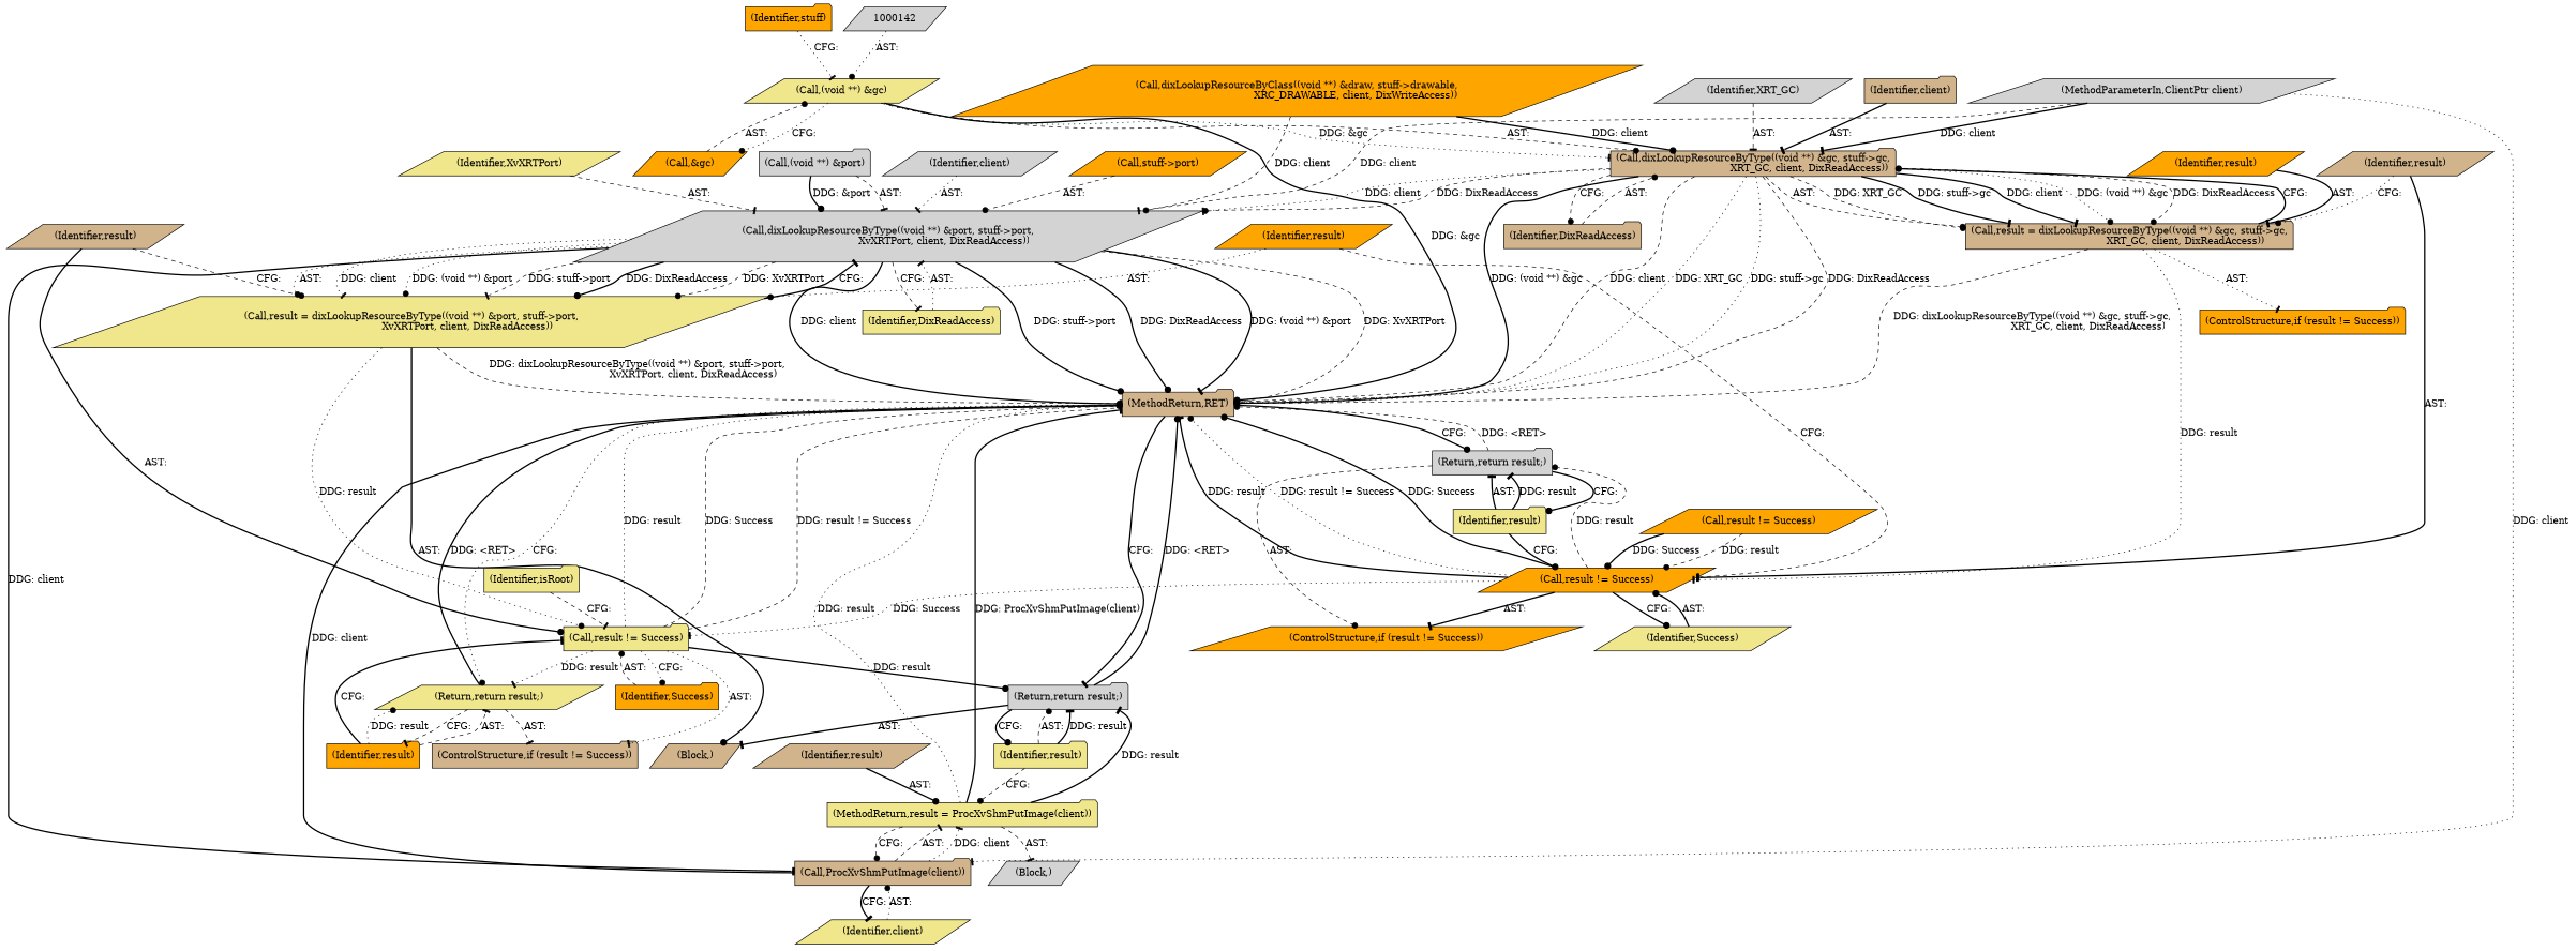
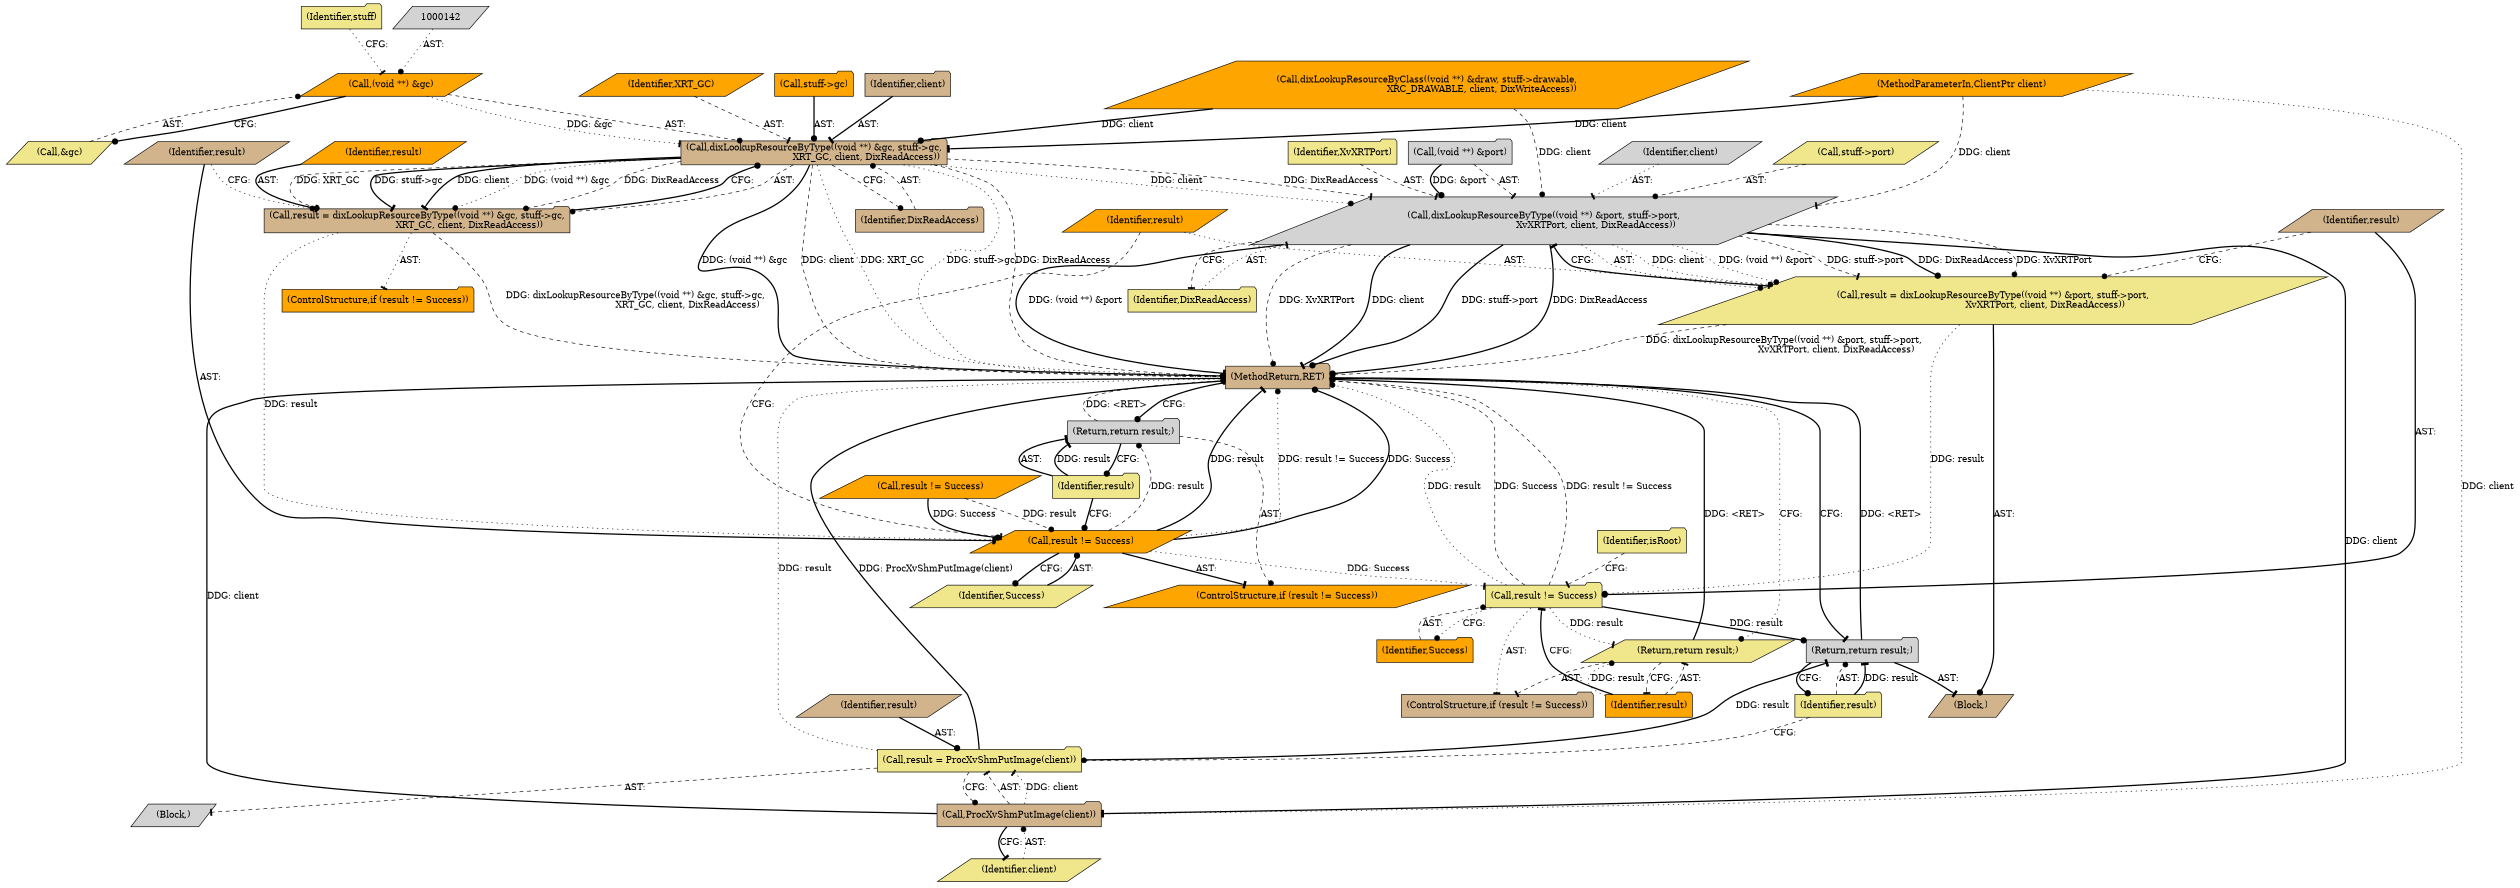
  digraph {
    node [fillcolor=khaki shape=parallelogram style=filled]
    edge [arrowhead=dot style=bold]
-   n1 [label="(Call,(void **) &gc)"]
+   n1 [fillcolor=orange label="(Call,(void **) &gc)"]
    n2 [fillcolor=tan label="(Call,dixLookupResourceByType((void **) &gc, stuff->gc,\n                                     XRT_GC, client, DixReadAccess))" shape=folder]
    n3 [fillcolor=tan label="(MethodReturn,RET)" shape=folder]
-   n4 [fillcolor=orange label="(Call,&gc)"]
+   n4 [label="(Call,&gc)"]
    n5 [fillcolor=tan label="(Call,result = dixLookupResourceByType((void **) &gc, stuff->gc,\n                                     XRT_GC, client, DixReadAccess))" shape=folder]
    n6 [fillcolor=lightgrey label="(Call,dixLookupResourceByType((void **) &port, stuff->port,\n                                     XvXRTPort, client, DixReadAccess))"]
    n7 [fillcolor=tan label="(Identifier,DixReadAccess)" shape=folder]
    n8 [fillcolor=lightgrey label="(Return,return result;)" shape=folder]
    n9 [label="(Return,return result;)"]
    n10 [fillcolor=lightgrey label="(Return,return result;)" shape=folder]
    n11 [fillcolor=orange label="(Call,result != Success)"]
    n12 [fillcolor=orange label="(ControlStructure,if (result != Success))" shape=folder]
    n13 [label="(Call,result = dixLookupResourceByType((void **) &port, stuff->port,\n                                     XvXRTPort, client, DixReadAccess))"]
    n14 [fillcolor=tan label="(Call,ProcXvShmPutImage(client))" shape=folder]
    n15 [label="(Identifier,DixReadAccess)" shape=folder]
    n16 [label="(Call,result != Success)" shape=folder]
    n17 [fillcolor=orange label="(ControlStructure,if (result != Success))"]
    n18 [label="(Identifier,Success)"]
    n19 [label="(Identifier,result)" shape=folder]
    n20 [fillcolor=orange label="(Identifier,Success)" shape=folder]
    n21 [fillcolor=tan label="(ControlStructure,if (result != Success))" shape=folder]
    n22 [fillcolor=orange label="(Identifier,result)" shape=folder]
    n23 [label="(Identifier,result)" shape=folder]
    n24 [fillcolor=tan label="(Block,)"]
-   n25 [label="(MethodReturn,result = ProcXvShmPutImage(client))" shape=folder]
+   n25 [label="(Call,result = ProcXvShmPutImage(client))" shape=folder]
    n26 [label="(Identifier,client)"]
    n27 [fillcolor=lightgrey label="(Block,)"]
    n28 [fillcolor=lightgrey label="(Call,(void **) &port)" shape=folder]
    n29 [fillcolor=orange label="(Identifier,result)"]
    n30 [label="(Identifier,isRoot)" shape=folder]
    n31 [fillcolor=tan label="(Identifier,result)"]
    n32 [fillcolor=orange label="(Call,result != Success)"]
-   n33 [label="(Identifier,XvXRTPort)"]
-   n34 [fillcolor=lightgrey label="(MethodParameterIn,ClientPtr client)"]
+   n33 [label="(Identifier,XvXRTPort)" shape=folder]
+   n34 [fillcolor=orange label="(MethodParameterIn,ClientPtr client)"]
+   n35 [fillcolor=orange label="(Call,stuff->gc)" shape=folder]
    n36 [fillcolor=orange label="(Call,dixLookupResourceByClass((void **) &draw, stuff->drawable,\n                                       XRC_DRAWABLE, client, DixWriteAccess))"]
    n37 [fillcolor=tan label="(Identifier,client)" shape=folder]
    n38 [fillcolor=tan label="(Identifier,result)"]
    n39 [fillcolor=orange label="(Identifier,result)"]
    n40 [fillcolor=lightgrey label="(Identifier,client)"]
-   n41 [fillcolor=orange label="(Identifier,stuff)" shape=folder]
-   n42 [fillcolor=lightgrey label="(Identifier,XRT_GC)"]
-   n43 [fillcolor=orange label="(Call,stuff->port)"]
+   n41 [label="(Identifier,stuff)" shape=folder]
+   n42 [fillcolor=orange label="(Identifier,XRT_GC)"]
+   n43 [label="(Call,stuff->port)"]
    n44 [fillcolor=tan label="(Identifier,result)"]
    1000142 [fillcolor=lightgrey]
    n1 -> n2 [label="AST: " style=dashed]
    n1 -> n2 [arrowhead=tee label="DDG: &gc" style=dotted]
-   n1 -> n3 [label="DDG: &gc"]
-   n1 -> n4 [label="CFG: " style=dotted]
+   n1 -> n4 [label="CFG: "]
    n2 -> n3 [label="DDG: (void **) &gc"]
    n2 -> n3 [label="DDG: client" style=dashed]
    n2 -> n3 [arrowhead=tee label="DDG: XRT_GC" style=dotted]
    n2 -> n3 [label="DDG: stuff->gc" style=dotted]
    n2 -> n3 [arrowhead=tee label="DDG: DixReadAccess" style=dashed]
    n2 -> n5 [label="AST: " style=dashed]
    n2 -> n5 [label="DDG: XRT_GC" style=dashed]
    n2 -> n5 [arrowhead=tee label="DDG: stuff->gc"]
    n2 -> n5 [arrowhead=tee label="DDG: client"]
    n2 -> n5 [label="DDG: (void **) &gc" style=dotted]
    n2 -> n5 [label="DDG: DixReadAccess" style=dashed]
    n2 -> n6 [label="DDG: client" style=dotted]
    n2 -> n6 [arrowhead=tee label="DDG: DixReadAccess" style=dashed]
    n2 -> n7 [label="CFG: " style=dashed]
    n3 -> n8 [label="CFG: "]
    n3 -> n9 [label="CFG: " style=dotted]
    n3 -> n10 [arrowhead=tee label="CFG: "]
    n4 -> n1 [label="AST: " style=dashed]
    n5 -> n2 [label="CFG: "]
    n5 -> n3 [label="DDG: dixLookupResourceByType((void **) &gc, stuff->gc,\n                                     XRT_GC, client, DixReadAccess)" style=dashed]
    n5 -> n11 [arrowhead=tee label="DDG: result" style=dotted]
    n5 -> n12 [arrowhead=tee label="AST: " style=dotted]
    n6 -> n3 [arrowhead=tee label="DDG: client"]
    n6 -> n3 [label="DDG: stuff->port"]
    n6 -> n3 [label="DDG: DixReadAccess"]
    n6 -> n3 [arrowhead=tee label="DDG: (void **) &port"]
    n6 -> n3 [label="DDG: XvXRTPort" style=dashed]
    n6 -> n13 [label="AST: " style=dotted]
    n6 -> n13 [arrowhead=tee label="DDG: client" style=dotted]
    n6 -> n13 [label="DDG: (void **) &port" style=dotted]
    n6 -> n13 [arrowhead=tee label="DDG: stuff->port" style=dashed]
    n6 -> n13 [label="DDG: DixReadAccess"]
    n6 -> n13 [label="DDG: XvXRTPort" style=dashed]
    n6 -> n14 [arrowhead=tee label="DDG: client"]
    n6 -> n15 [arrowhead=tee label="CFG: " style=dashed]
    n7 -> n2 [label="AST: " style=dashed]
    n8 -> n3 [label="DDG: <RET>" style=dashed]
    n8 -> n17 [label="AST: " style=dashed]
    n8 -> n19 [label="CFG: "]
    n9 -> n3 [label="DDG: <RET>"]
    n9 -> n21 [arrowhead=tee label="AST: " style=dashed]
    n9 -> n22 [arrowhead=tee label="CFG: " style=dashed]
    n10 -> n3 [label="DDG: <RET>"]
    n10 -> n23 [label="CFG: "]
    n10 -> n24 [arrowhead=tee label="AST: "]
    n11 -> n3 [arrowhead=tee label="DDG: result"]
    n11 -> n3 [label="DDG: result != Success" style=dotted]
    n11 -> n3 [label="DDG: Success"]
    n11 -> n8 [label="DDG: result" style=dashed]
    n11 -> n16 [arrowhead=tee label="DDG: Success" style=dotted]
    n11 -> n17 [arrowhead=tee label="AST: "]
    n11 -> n18 [label="CFG: "]
    n13 -> n3 [label="DDG: dixLookupResourceByType((void **) &port, stuff->port,\n                                     XvXRTPort, client, DixReadAccess)" style=dashed]
    n13 -> n6 [arrowhead=tee label="CFG: "]
    n13 -> n16 [label="DDG: result" style=dotted]
    n13 -> n24 [label="AST: "]
    n14 -> n3 [arrowhead=tee label="DDG: client"]
    n14 -> n25 [arrowhead=tee label="AST: " style=dashed]
    n14 -> n25 [arrowhead=tee label="DDG: client" style=dotted]
    n14 -> n26 [arrowhead=tee label="CFG: "]
    n15 -> n6 [arrowhead=tee label="AST: " style=dotted]
    n16 -> n3 [label="DDG: result" style=dotted]
    n16 -> n3 [arrowhead=tee label="DDG: Success" style=dashed]
    n16 -> n3 [arrowhead=tee label="DDG: result != Success" style=dashed]
    n16 -> n9 [arrowhead=tee label="DDG: result" style=dotted]
    n16 -> n10 [label="DDG: result"]
    n16 -> n20 [label="CFG: " style=dotted]
    n16 -> n21 [arrowhead=tee label="AST: " style=dotted]
    n18 -> n11 [label="AST: "]
    n19 -> n8 [arrowhead=tee label="AST: "]
    n19 -> n8 [arrowhead=tee label="DDG: result"]
    n19 -> n11 [label="CFG: "]
    n20 -> n16 [label="AST: " style=dashed]
    n22 -> n9 [arrowhead=tee label="AST: " style=dashed]
    n22 -> n9 [label="DDG: result" style=dotted]
    n22 -> n16 [arrowhead=tee label="CFG: "]
    n23 -> n10 [label="AST: " style=dashed]
    n23 -> n10 [arrowhead=tee label="DDG: result"]
    n23 -> n25 [label="CFG: " style=dashed]
    n25 -> n3 [arrowhead=tee label="DDG: result" style=dotted]
    n25 -> n3 [arrowhead=tee label="DDG: ProcXvShmPutImage(client)"]
    n25 -> n10 [arrowhead=tee label="DDG: result"]
    n25 -> n14 [label="CFG: " style=dashed]
    n25 -> n27 [arrowhead=tee label="AST: " style=dashed]
    n26 -> n14 [label="AST: " style=dotted]
    n28 -> n6 [arrowhead=tee label="AST: " style=dashed]
    n28 -> n6 [label="DDG: &port"]
    n29 -> n5 [arrowhead=tee label="AST: "]
    n30 -> n16 [arrowhead=tee label="CFG: " style=dashed]
    n31 -> n5 [label="CFG: " style=dotted]
    n31 -> n11 [arrowhead=tee label="AST: "]
    n32 -> n11 [label="DDG: result" style=dashed]
    n32 -> n11 [label="DDG: Success"]
    n33 -> n6 [arrowhead=tee label="AST: " style=dashed]
    n34 -> n2 [arrowhead=tee label="DDG: client"]
    n34 -> n6 [arrowhead=tee label="DDG: client" style=dashed]
    n34 -> n14 [arrowhead=tee label="DDG: client" style=dotted]
+   n35 -> n2 [label="AST: "]
    n36 -> n2 [label="DDG: client"]
    n36 -> n6 [label="DDG: client" style=dashed]
    n37 -> n2 [arrowhead=tee label="AST: "]
    n38 -> n25 [label="AST: "]
    n39 -> n11 [arrowhead=tee label="CFG: " style=dashed]
    n39 -> n13 [label="AST: " style=dotted]
    n40 -> n6 [arrowhead=tee label="AST: " style=dotted]
    n41 -> n1 [arrowhead=tee label="CFG: " style=dotted]
    n42 -> n2 [arrowhead=tee label="AST: " style=dashed]
    n43 -> n6 [label="AST: " style=dashed]
    n44 -> n13 [label="CFG: " style=dashed]
    n44 -> n16 [label="AST: "]
    1000142 -> n1 [label="AST: " style=dotted]
  }
